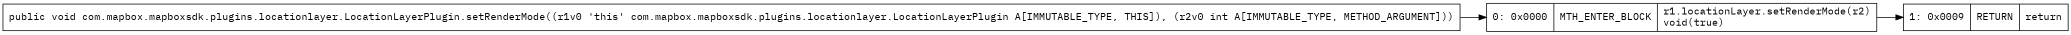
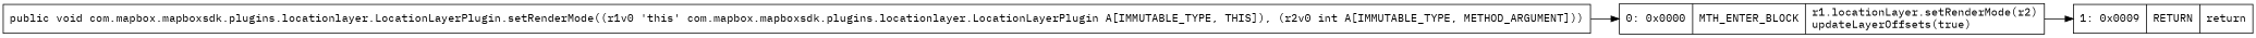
  digraph {
    rankdir=LR
    fontname="IBM Plex Mono"
    node [shape=record fontname="IBM Plex Mono"]
    edge [fontname="IBM Plex Mono"]
-   n1 [label="{0\:\ 0x0000|MTH_ENTER_BLOCK\l|r1.locationLayer.setRenderMode(r2)\lvoid(true)\l}"]
+   n1 [label="{0\:\ 0x0000|MTH_ENTER_BLOCK\l|r1.locationLayer.setRenderMode(r2)\lupdateLayerOffsets(true)\l}"]
    n2 [label="{1\:\ 0x0009|RETURN\l|return\l}"]
    n3 [label="{public void com.mapbox.mapboxsdk.plugins.locationlayer.LocationLayerPlugin.setRenderMode((r1v0 'this' com.mapbox.mapboxsdk.plugins.locationlayer.LocationLayerPlugin A[IMMUTABLE_TYPE, THIS]), (r2v0 int A[IMMUTABLE_TYPE, METHOD_ARGUMENT])) }"]
    n1 -> n2
    n3 -> n1
  }
